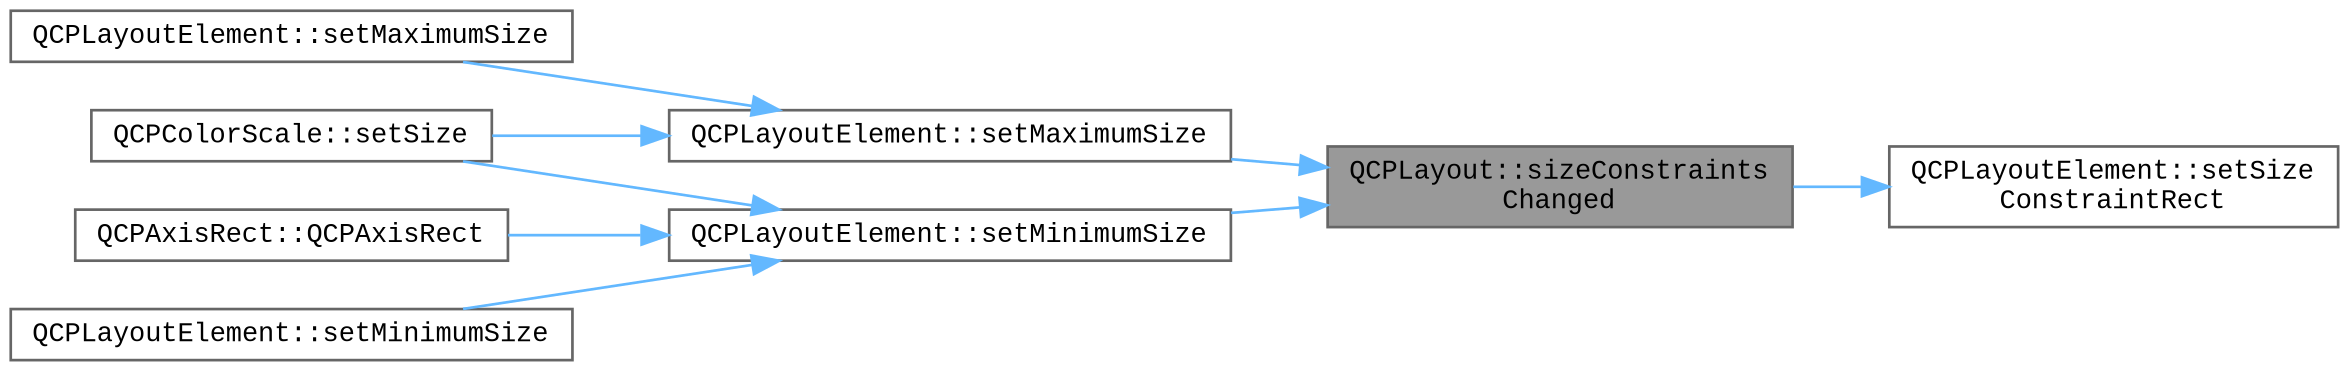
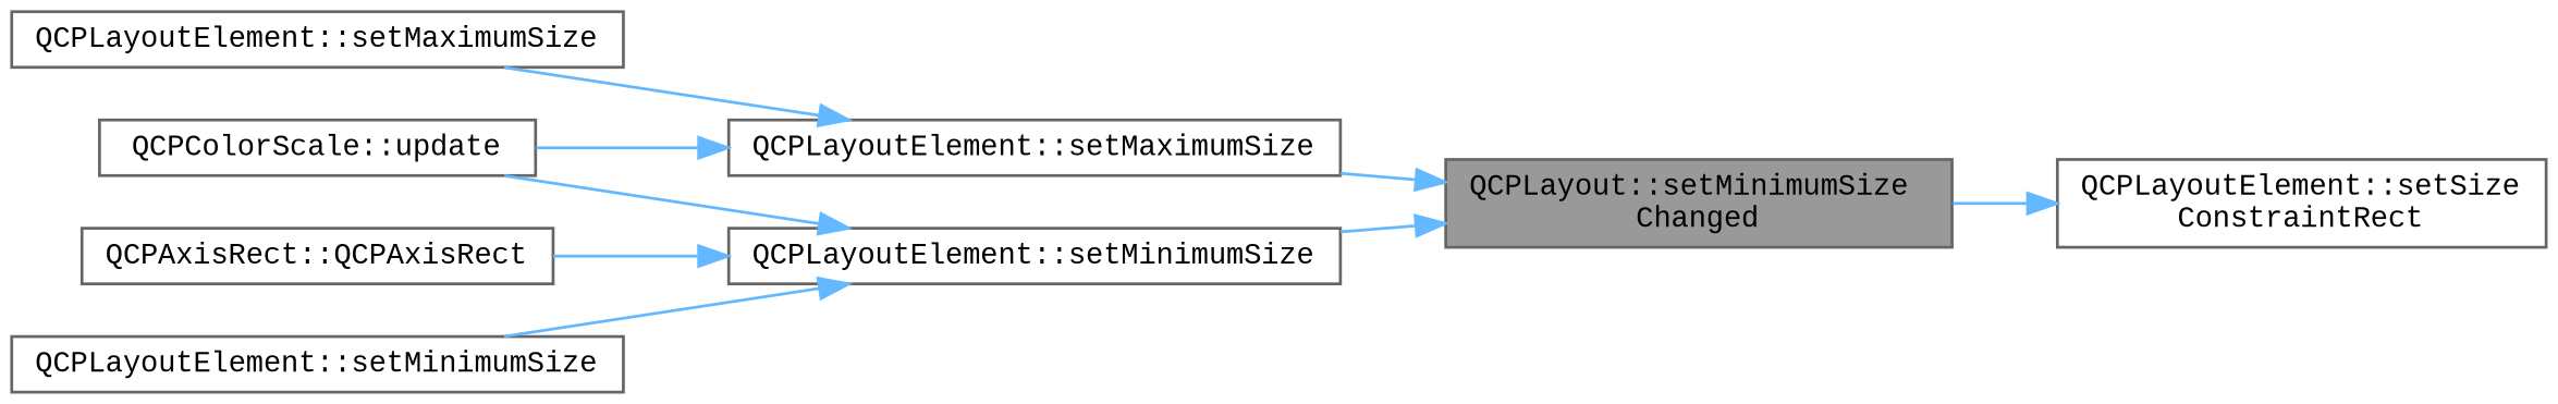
  digraph {
    fontname="Liberation Mono"
    rankdir=RL
    node [color=grey40 fillcolor=white fontname="Liberation Mono" fontsize=10 shape=box style=filled]
    edge [color=steelblue1 dir=back fontname="Liberation Mono" fontsize=10 labelfontname=Helvetica labelfontsize=10 style=solid]
-   n1 [color=gray40 fillcolor=grey60 fontcolor=black height=0.2 label="QCPLayout::sizeConstraints\lChanged" width=0.4]
+   n1 [color=gray40 fillcolor=grey60 fontcolor=black height=0.2 label="QCPLayout::setMinimumSize\lChanged" width=0.4]
    n2 [height=0.2 label="QCPLayoutElement::setMaximumSize" width=0.4]
    n3 [height=0.2 label="QCPLayoutElement::setMinimumSize" width=0.4]
    n4 [height=0.2 label="QCPLayoutElement::setMaximumSize" width=0.4]
-   n5 [height=0.2 label="QCPColorScale::setSize" width=0.4]
+   n5 [height=0.2 label="QCPColorScale::update" width=0.4]
    n6 [height=0.2 label="QCPAxisRect::QCPAxisRect" width=0.4]
    n7 [height=0.2 label="QCPLayoutElement::setMinimumSize" width=0.4]
    n8 [height=0.2 label="QCPLayoutElement::setSize\lConstraintRect" width=0.4]
    n1 -> n2
    n1 -> n3
    n2 -> n4
    n2 -> n5
    n3 -> n5
    n3 -> n6
    n3 -> n7
    n8 -> n1
  }
